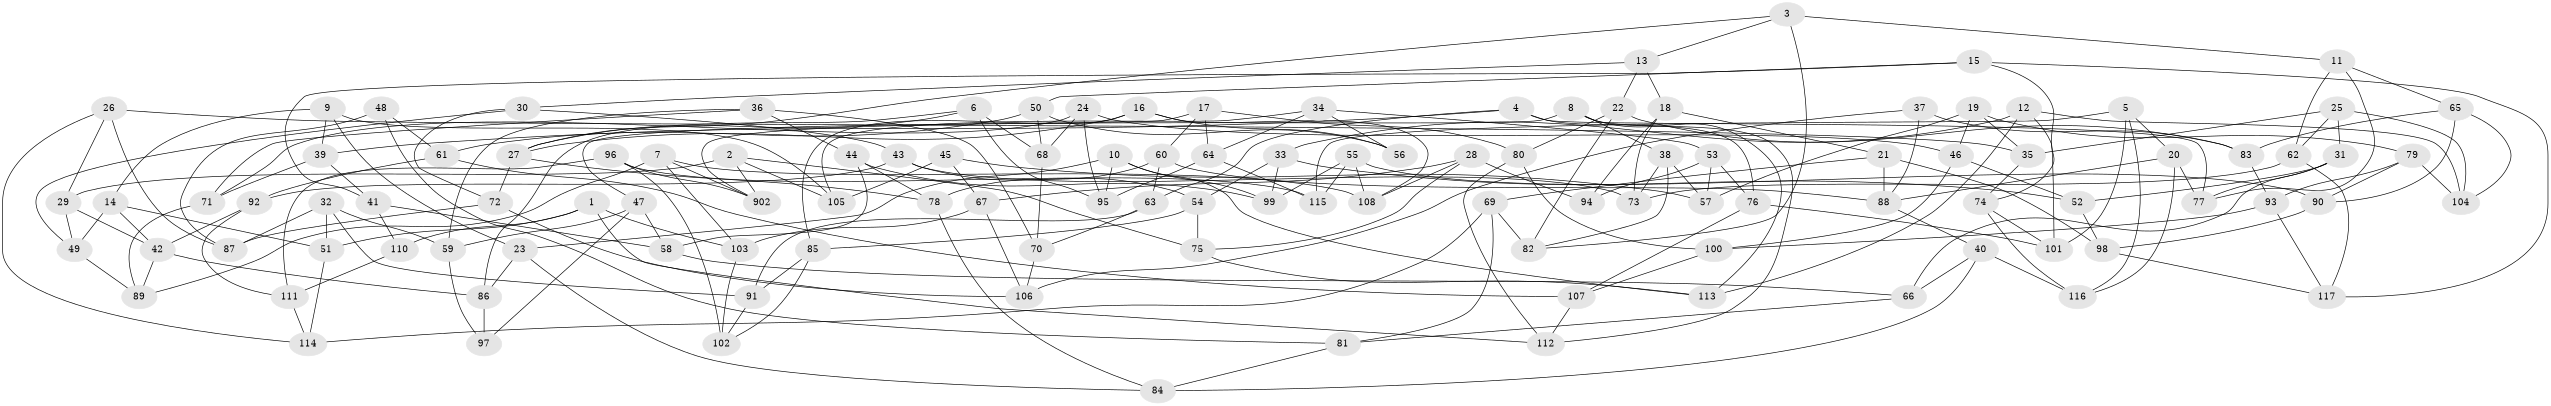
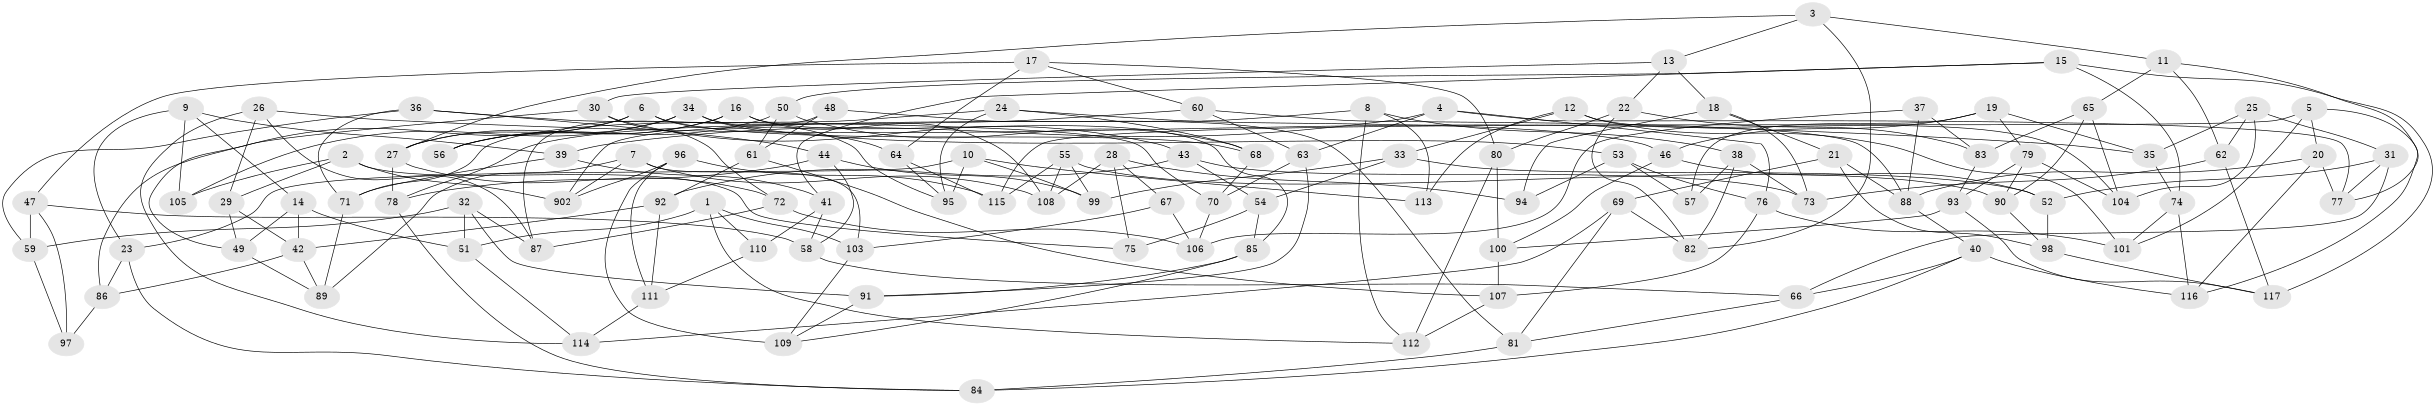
  graph {
    node [color=gray90 style=filled]
    1
    51
    103
    110
    112
    114
-   109 [label=102]
+   109
    111
    2
    29
    75
    n12 [label=902]
    105
    42
    49
    113
    3
    11
    13
    27
    82
    77
    62
    65
    18
    22
    30
    72
    78
    4
    39
    63
    76
    41
    71
    91
    70
    101
    107
    5
    20
    115
    116
    88
    6
    68
    86
    95
    48
    87
    61
    81
    97
    7
    89
    108
    8
    38
    73
    57
    9
    14
    23
    84
    10
    99
    117
    104
    83
    90
    12
    33
    52
    54
    21
    94
    80
    43
    15
    50
    74
    58
    56
    16
    85
    17
    47
    60
    64
    59
    100
    69
    98
    19
    35
    46
    79
    93
    40
    24
    25
    31
    66
    26
    106
    28
    67
    92
    32
    34
    53
    36
    44
    37
-   45
    55
    96
    1 -- 51
    1 -- 103
    1 -- 110
    1 -- 112
    51 -- 114
    103 -- 109
    110 -- 111
    111 -- 114
    2 -- 29
    2 -- 75
    2 -- n12
    2 -- 105
    29 -- 42
    29 -- 49
-   75 -- 113
    42 -- 86
    42 -- 89
    49 -- 89
    3 -- 11
    3 -- 13
    3 -- 27
    3 -- 82
    11 -- 77
    11 -- 62
    11 -- 65
    13 -- 18
    13 -- 22
    13 -- 30
    27 -- 72
    27 -- 78
    62 -- 73
    62 -- 117
    65 -- 104
    65 -- 83
    65 -- 90
    18 -- 73
    18 -- 21
    18 -- 94
    22 -- 82
    22 -- 83
    22 -- 80
    30 -- 49
    30 -- 72
    30 -- 43
    72 -- 87
    72 -- 106
    78 -- 84
    4 -- 77
    4 -- 39
    4 -- 63
    4 -- 76
    39 -- 41
    39 -- 71
    63 -- 91
    63 -- 70
    76 -- 101
    76 -- 107
    41 -- 110
    41 -- 58
    71 -- 89
    91 -- 109
    70 -- 106
    107 -- 112
    5 -- 101
    5 -- 20
    5 -- 115
    5 -- 116
    20 -- 77
    20 -- 116
    20 -- 88
    88 -- 40
    6 -- 27
    6 -- 68
    6 -- 86
    6 -- 95
    68 -- 70
    86 -- 97
    48 -- 87
    48 -- 61
    48 -- 81
    61 -- 107
    61 -- 92
    81 -- 84
    7 -- 103
    7 -- n12
    7 -- 89
    7 -- 108
    8 -- 112
    8 -- n12
    8 -- 113
    8 -- 38
    38 -- 82
    38 -- 73
    38 -- 57
    9 -- 105
    9 -- 39
    9 -- 14
    9 -- 23
    14 -- 51
    14 -- 42
    14 -- 49
    23 -- 86
    23 -- 84
    10 -- 113
    10 -- 95
    10 -- 23
    10 -- 99
    83 -- 93
    90 -- 98
    12 -- 113
    12 -- 101
    12 -- 104
    12 -- 33
    33 -- 99
    33 -- 52
    33 -- 54
    52 -- 98
    54 -- 75
    54 -- 85
    21 -- 88
    21 -- 69
    21 -- 98
    80 -- 112
    80 -- 100
    43 -- 73
    43 -- 54
    43 -- 92
    15 -- 41
    15 -- 117
    15 -- 50
    15 -- 74
    50 -- 68
    50 -- 61
    50 -- 56
    74 -- 101
    74 -- 116
    58 -- 66
    16 -- 27
    16 -- 108
    16 -- 56
    16 -- 85
    85 -- 109
    85 -- 91
    17 -- 80
    17 -- 47
    17 -- 60
    17 -- 64
    47 -- 97
    47 -- 58
    47 -- 59
    60 -- 78
    60 -- 63
    60 -- 88
    64 -- 115
    64 -- 95
    59 -- 97
    100 -- 107
    69 -- 114
    69 -- 82
    69 -- 81
    98 -- 117
    19 -- 57
    19 -- 35
    19 -- 46
    19 -- 79
    35 -- 74
    46 -- 52
    46 -- 100
    79 -- 104
    79 -- 90
    79 -- 93
    93 -- 117
    93 -- 100
    40 -- 116
    40 -- 84
    40 -- 66
    24 -- 71
    24 -- 68
    24 -- 95
    24 -- 46
    25 -- 62
    25 -- 104
    25 -- 35
    25 -- 31
    31 -- 77
    31 -- 52
    31 -- 66
    66 -- 81
    26 -- 114
    26 -- 29
    26 -- 87
    26 -- 35
    28 -- 75
    28 -- 108
    28 -- 94
    28 -- 67
    67 -- 103
    67 -- 106
    92 -- 111
    92 -- 42
    32 -- 51
    32 -- 91
    32 -- 87
    32 -- 59
    34 -- 105
    34 -- 56
    34 -- 64
    34 -- 53
    53 -- 76
    53 -- 57
    53 -- 94
    36 -- 71
    36 -- 70
    36 -- 59
    36 -- 44
    44 -- 78
    44 -- 99
    44 -- 58
    37 -- 88
    37 -- 83
    37 -- 106
-   45 -- 105
-   45 -- 57
-   45 -- 67
    55 -- 115
    55 -- 108
    55 -- 99
    55 -- 90
    96 -- 109
    96 -- 111
    96 -- n12
    96 -- 115
  }
